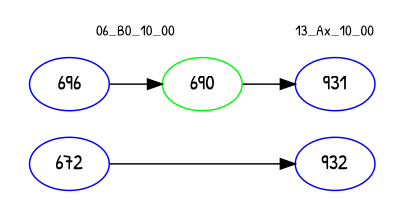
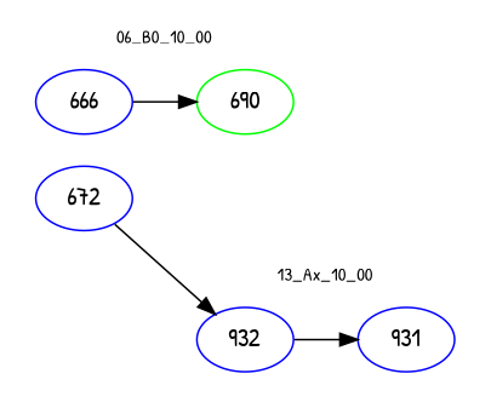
  digraph {
    fontname="Patrick Hand"
    rankdir=LR
    node [color=blue fontname="Patrick Hand"]
    edge [color=black fontname="Patrick Hand"]
    n1 [label=932]
    n2 [label=931]
    n3 [label=672]
-   n4 [label=696]
+   n4 [label=666]
    n5 [color=green label=690]
    subgraph cluster_1 {
      color=white
      fontsize=10
      label="13_Ax_10_00"
      n1
      n2
    }
    subgraph cluster_2 {
      color=white
      fontsize=10
      label="06_B0_10_00"
      n3
      n4
      n5
    }
-   n5 -> n2
+   n1 -> n2
    n3 -> n1
    n4 -> n5
  }
